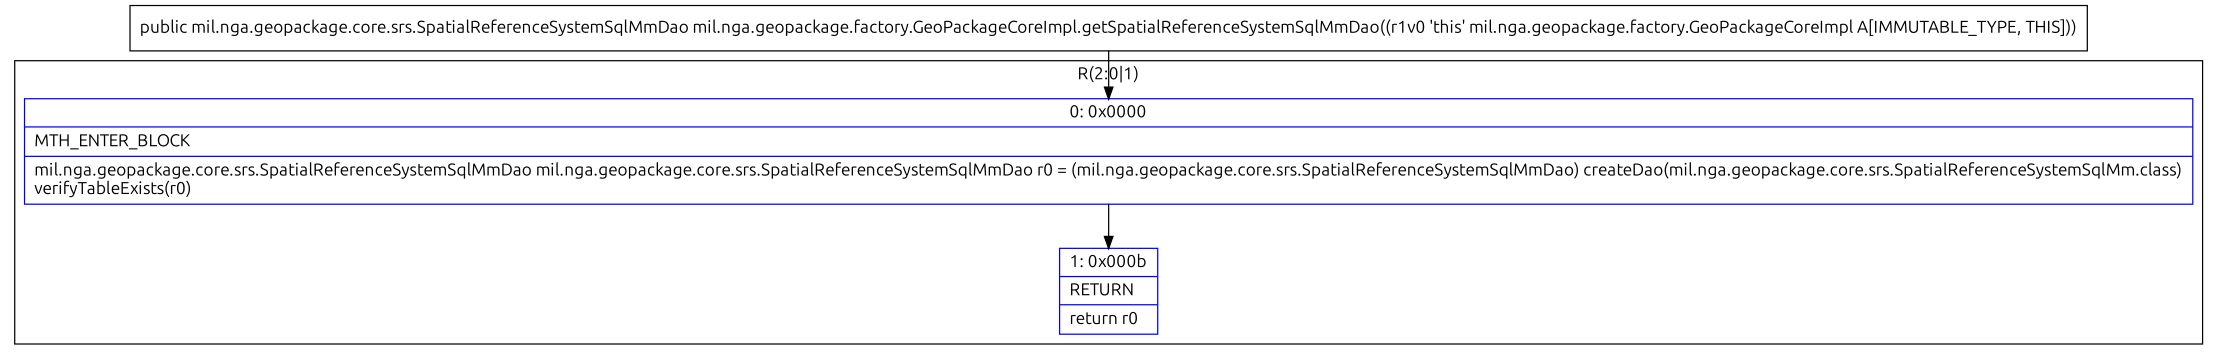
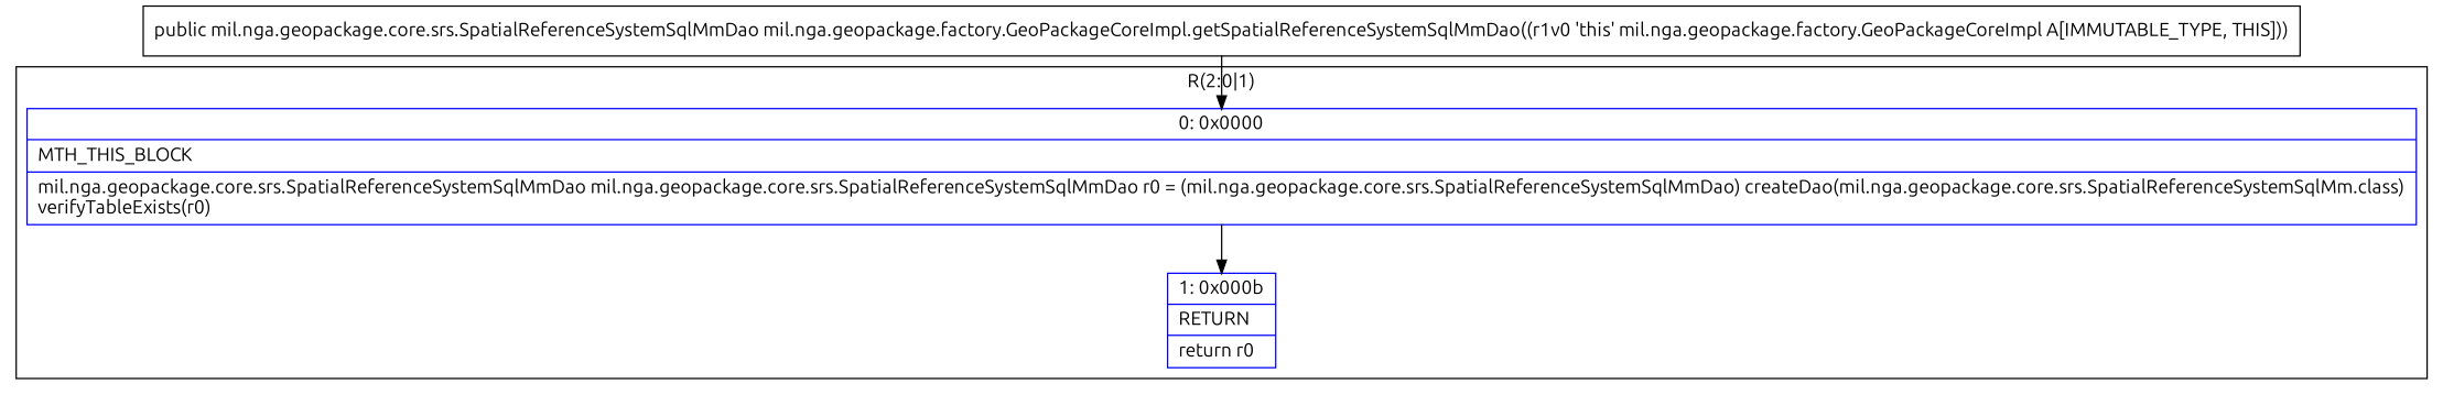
  digraph {
    fontname=Ubuntu
    node [color=blue shape=record fontname=Ubuntu]
    edge [fontname=Ubuntu]
-   n1 [label="{0\:\ 0x0000|MTH_ENTER_BLOCK\l|mil.nga.geopackage.core.srs.SpatialReferenceSystemSqlMmDao mil.nga.geopackage.core.srs.SpatialReferenceSystemSqlMmDao r0 = (mil.nga.geopackage.core.srs.SpatialReferenceSystemSqlMmDao) createDao(mil.nga.geopackage.core.srs.SpatialReferenceSystemSqlMm.class)\lverifyTableExists(r0)\l}"]
+   n1 [label="{0\:\ 0x0000|MTH_THIS_BLOCK\l|mil.nga.geopackage.core.srs.SpatialReferenceSystemSqlMmDao mil.nga.geopackage.core.srs.SpatialReferenceSystemSqlMmDao r0 = (mil.nga.geopackage.core.srs.SpatialReferenceSystemSqlMmDao) createDao(mil.nga.geopackage.core.srs.SpatialReferenceSystemSqlMm.class)\lverifyTableExists(r0)\l}"]
    n2 [label="{1\:\ 0x000b|RETURN\l|return r0\l}"]
    n3 [label="{public mil.nga.geopackage.core.srs.SpatialReferenceSystemSqlMmDao mil.nga.geopackage.factory.GeoPackageCoreImpl.getSpatialReferenceSystemSqlMmDao((r1v0 'this' mil.nga.geopackage.factory.GeoPackageCoreImpl A[IMMUTABLE_TYPE, THIS])) }" color=""]
    subgraph cluster_1 {
      label="R(2:0|1)"
      n1
      n2
    }
    n1 -> n2
    n3 -> n1
  }
